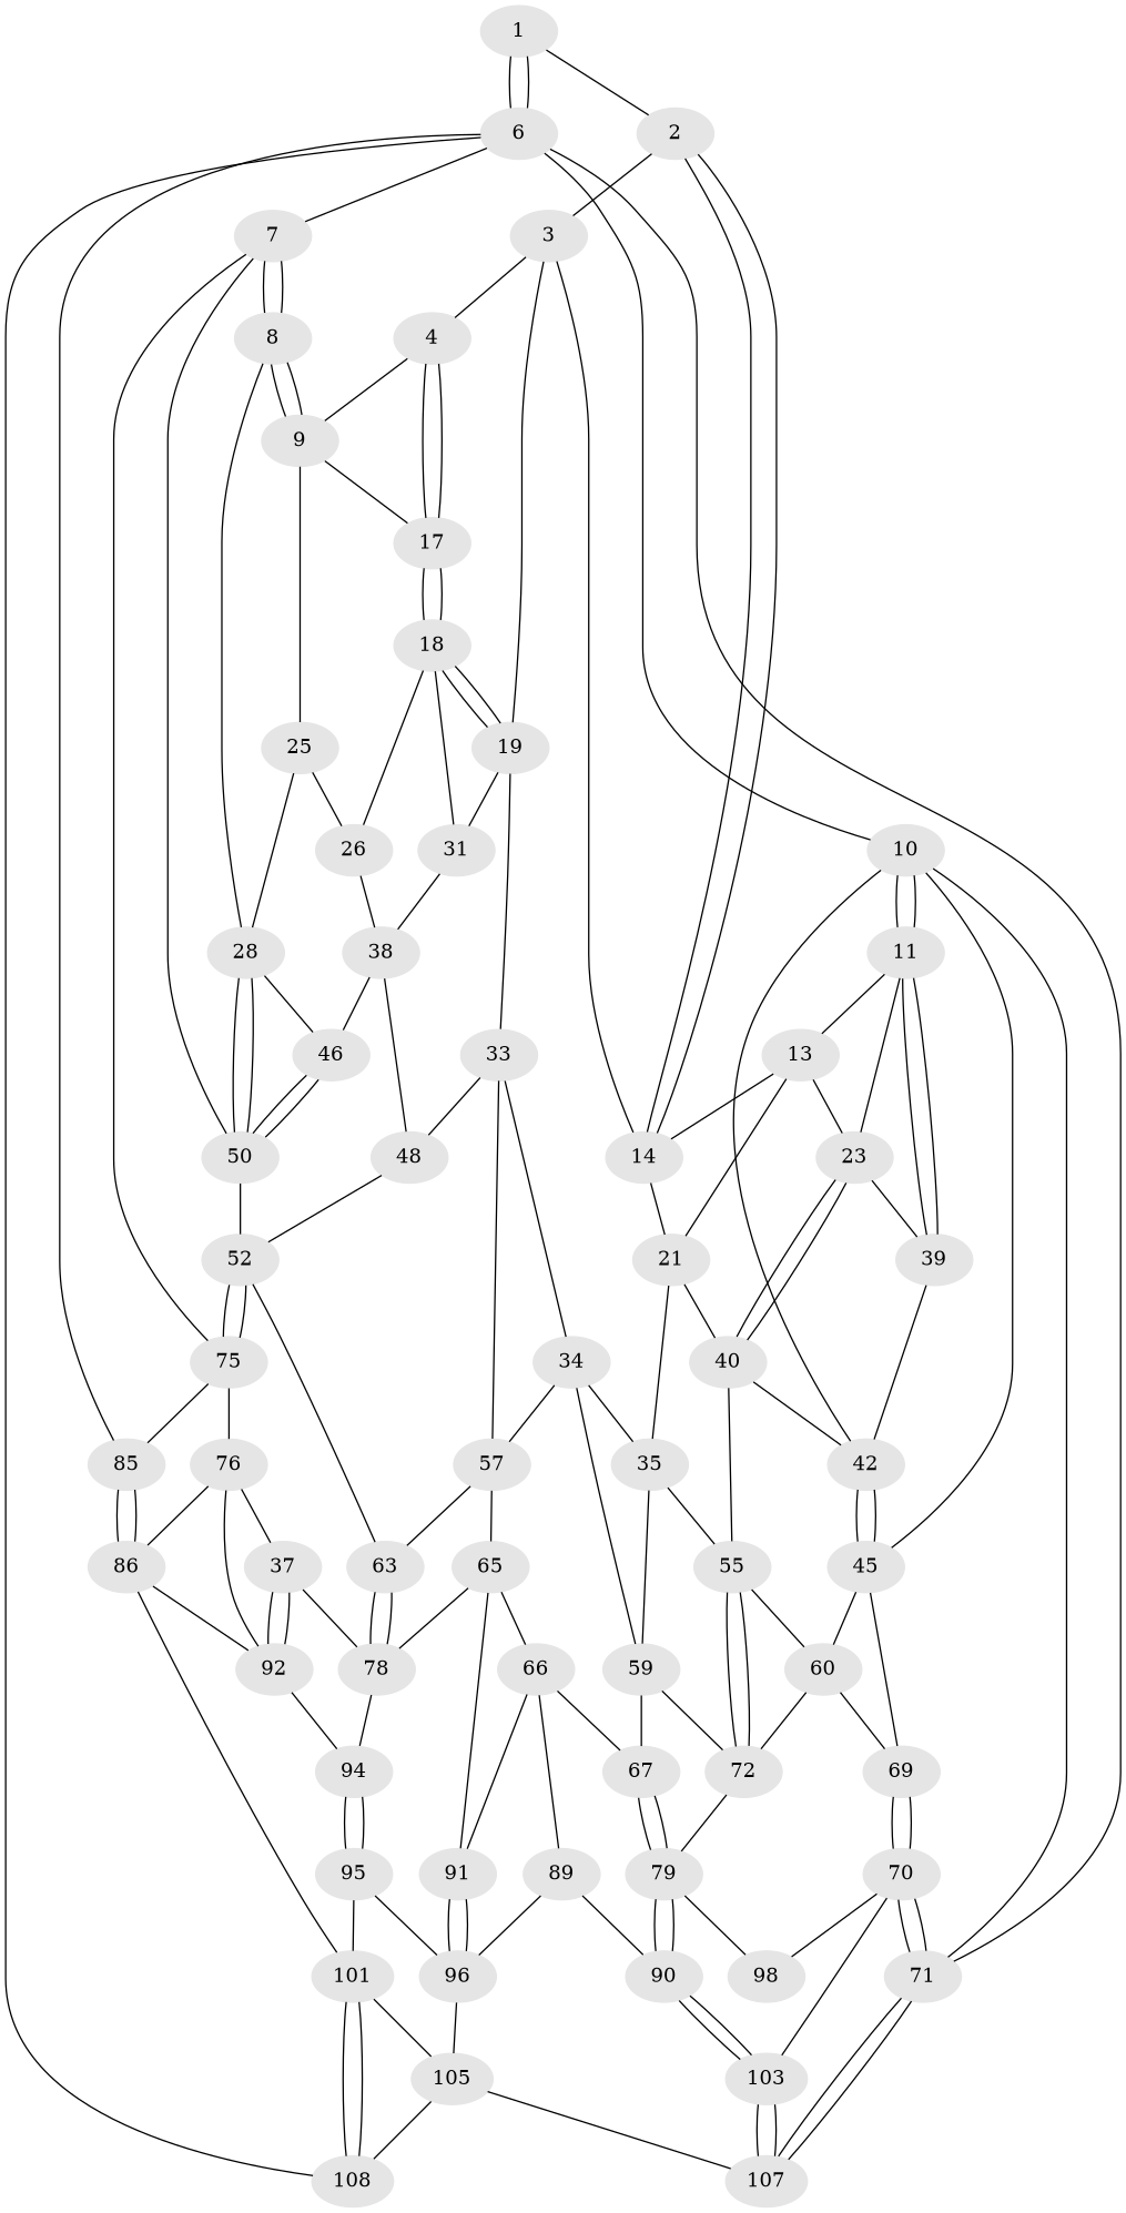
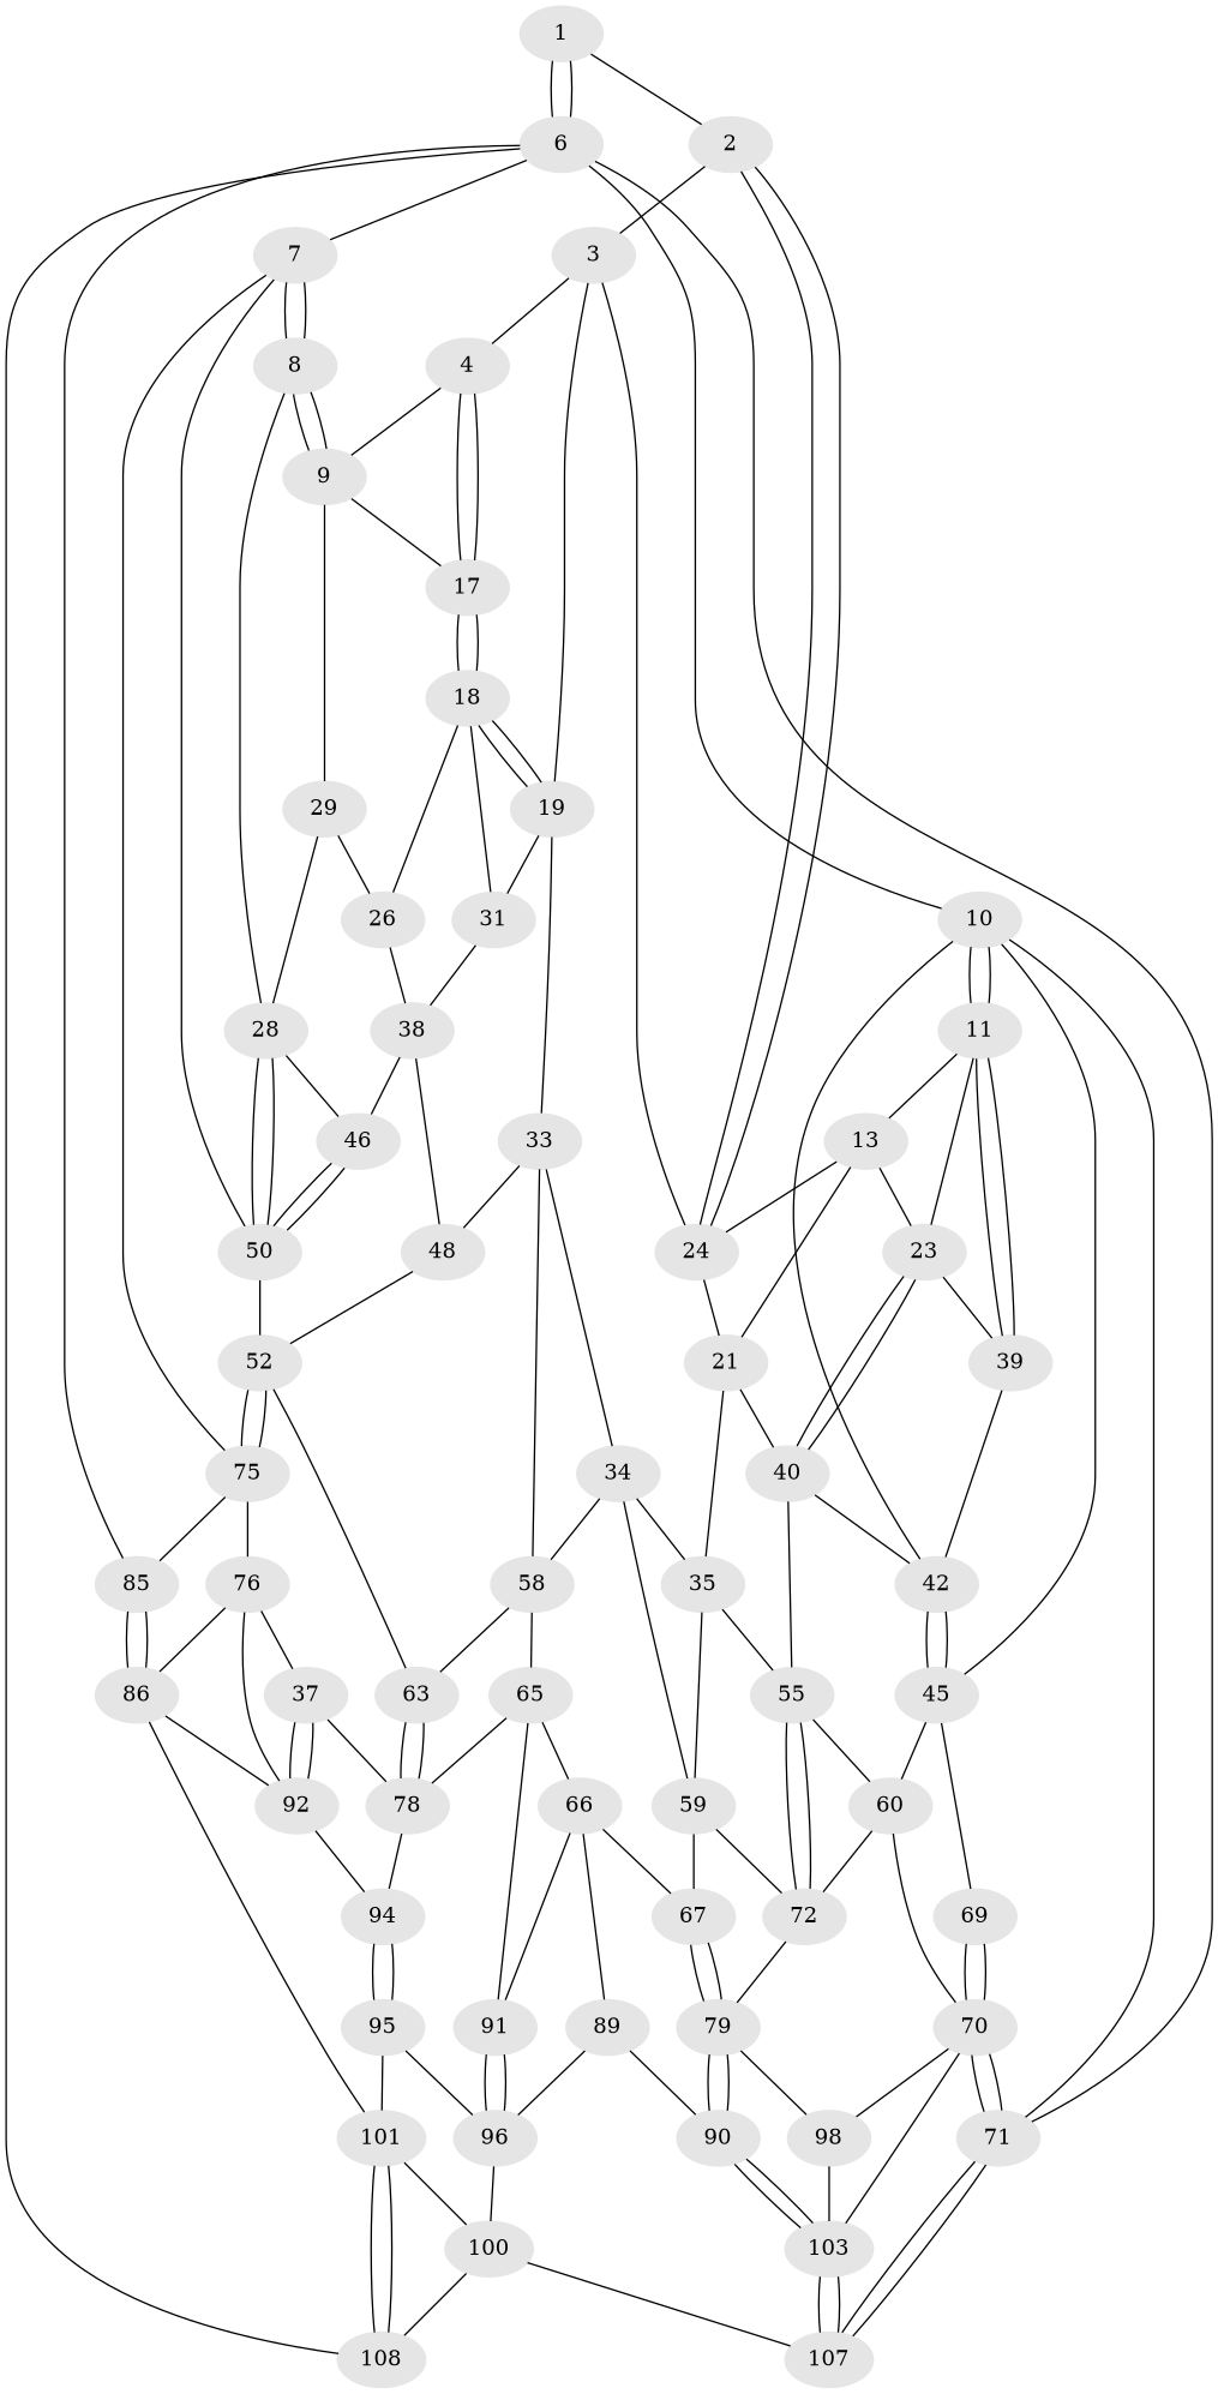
  graph {
    fontname="DejaVu Serif"
    node [color=gray90 fontname="DejaVu Serif" style=filled]
    edge [fontname="DejaVu Serif"]
    1
    2
    6 [super="+84"]
    3 [super="+15"]
-   14 [super="+16"]
+   14 [super="+16" label=24]
    7 [super="+62"]
    10 [super="+44"]
    71
    85
    108
    4 [super="+5"]
    19 [super="+32"]
    21 [super="+36"]
    9 [super="+20"]
    17
    31
    33 [super="+49"]
-   25 [super="+30"]
+   25 [super="+30" label=29]
    18 [super="+27"]
    8
    50 [super="+51"]
    75 [super="+81"]
    11 [super="+12"]
    42 [super="+43"]
    45 [super="+61"]
    107
    86 [super="+97"]
    28 [super="+29"]
    52 [super="+53"]
    76 [super="+87"]
    46
    26 [super="+37"]
    13 [super="+22"]
    23 [super="+24"]
    39
    60 [super="+74"]
    69
    40 [super="+41"]
    35 [super="+54"]
    38 [super="+47"]
    34 [super="+58"]
    48
-   57 [super="+64"]
+   57 [super="+64" label=58]
    59 [super="+68"]
    55 [super="+56"]
    63
    65 [super="+83"]
    72 [super="+73"]
    67
    70 [super="+99"]
    78 [super="+82"]
    79 [super="+80"]
    66 [super="+88"]
    91
    94
    89
    96 [super="+100"]
    90
    98
    103 [super="+104"]
    n61 [label=37]
    92 [super="+93"]
    101 [super="+102"]
    95
-   105 [super="+106"]
+   105 [super="+106" label=100]
    1 -- 2
    1 -- 6
    1 -- 6
    2 -- 3
    2 -- 14
    2 -- 14
    6 -- 7
    6 -- 10
    6 -- 71
    6 -- 85
    6 -- 108
    3 -- 14
    3 -- 4
    3 -- 19
    14 -- 21
    7 -- 8
    7 -- 8
    7 -- 50
    7 -- 75
    10 -- 71
    10 -- 11
    10 -- 11
    10 -- 42
    10 -- 45
    71 -- 107
    71 -- 107
    85 -- 86
    85 -- 86
    4 -- 9
    4 -- 17
    4 -- 17
    19 -- 31
    19 -- 33
    21 -- 40
    21 -- 35
    9 -- 17
    9 -- 25
    17 -- 18
    17 -- 18
    31 -- 38
    33 -- 34
    33 -- 48
    33 -- 57
    25 -- 28
    25 -- 26 [weight=2]
    18 -- 19
    18 -- 19
    18 -- 31
    18 -- 26
    8 -- 9
    8 -- 9
    8 -- 28
    50 -- 52
    75 -- 85
    75 -- 76
    11 -- 13
    11 -- 23
    11 -- 39
    11 -- 39
    42 -- 45
    42 -- 45
    45 -- 60
    45 -- 69
    86 -- 92
    86 -- 101
    28 -- 50
    28 -- 50
    28 -- 46
    52 -- 75
    52 -- 75
    52 -- 63
    76 -- 86
    76 -- n61
    76 -- 92
    46 -- 50
    46 -- 50
    26 -- 38
    13 -- 14
    13 -- 21
    13 -- 23
    23 -- 39
    23 -- 40
    23 -- 40
    39 -- 42
-   60 -- 69
+   60 -- 70
    60 -- 72
    69 -- 70
    69 -- 70
    40 -- 42
    40 -- 55
    35 -- 59
    35 -- 55
    38 -- 46
    38 -- 48
    34 -- 35
    34 -- 57
    34 -- 59
    48 -- 52
    57 -- 63
    57 -- 65
    59 -- 72
    59 -- 67
    55 -- 60
    55 -- 72
    55 -- 72
    63 -- 78
    63 -- 78
    65 -- 78
    65 -- 66
    65 -- 91
    72 -- 79
    67 -- 79
    67 -- 79
    70 -- 71
    70 -- 71
    70 -- 98
    70 -- 103
    78 -- 94
    79 -- 90
    79 -- 90
    79 -- 98
    66 -- 67
    66 -- 91
    66 -- 89
    91 -- 96
    91 -- 96
    94 -- 95
    94 -- 95
    89 -- 96
    89 -- 90
    96 -- 105
    90 -- 103
    90 -- 103
+   98 -- 103
    103 -- 107
    103 -- 107
    n61 -- 78
    n61 -- 92
    n61 -- 92
    92 -- 94
    101 -- 108
    101 -- 108
    101 -- 105
    95 -- 96
    95 -- 101
    105 -- 108
    105 -- 107
  }
